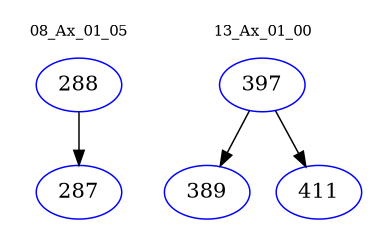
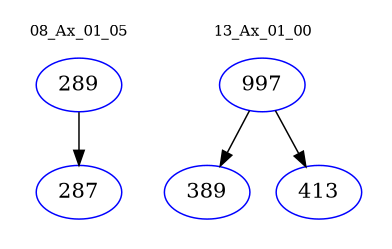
  digraph {
    node [color=blue]
    edge [color=black]
-   n1 [label=288]
+   n1 [label=289]
    n2 [label=287]
-   n3 [label=397]
+   n3 [label=997]
    n4 [label=389]
-   n5 [label=411]
+   n5 [label=413]
    subgraph cluster_1 {
      color=white
      fontsize=10
      label="08_Ax_01_05"
      n1
      n2
    }
    subgraph cluster_2 {
      color=white
      fontsize=10
      label="13_Ax_01_00"
      n3
      n4
      n5
    }
    n1 -> n2
    n3 -> n4
    n3 -> n5
  }
